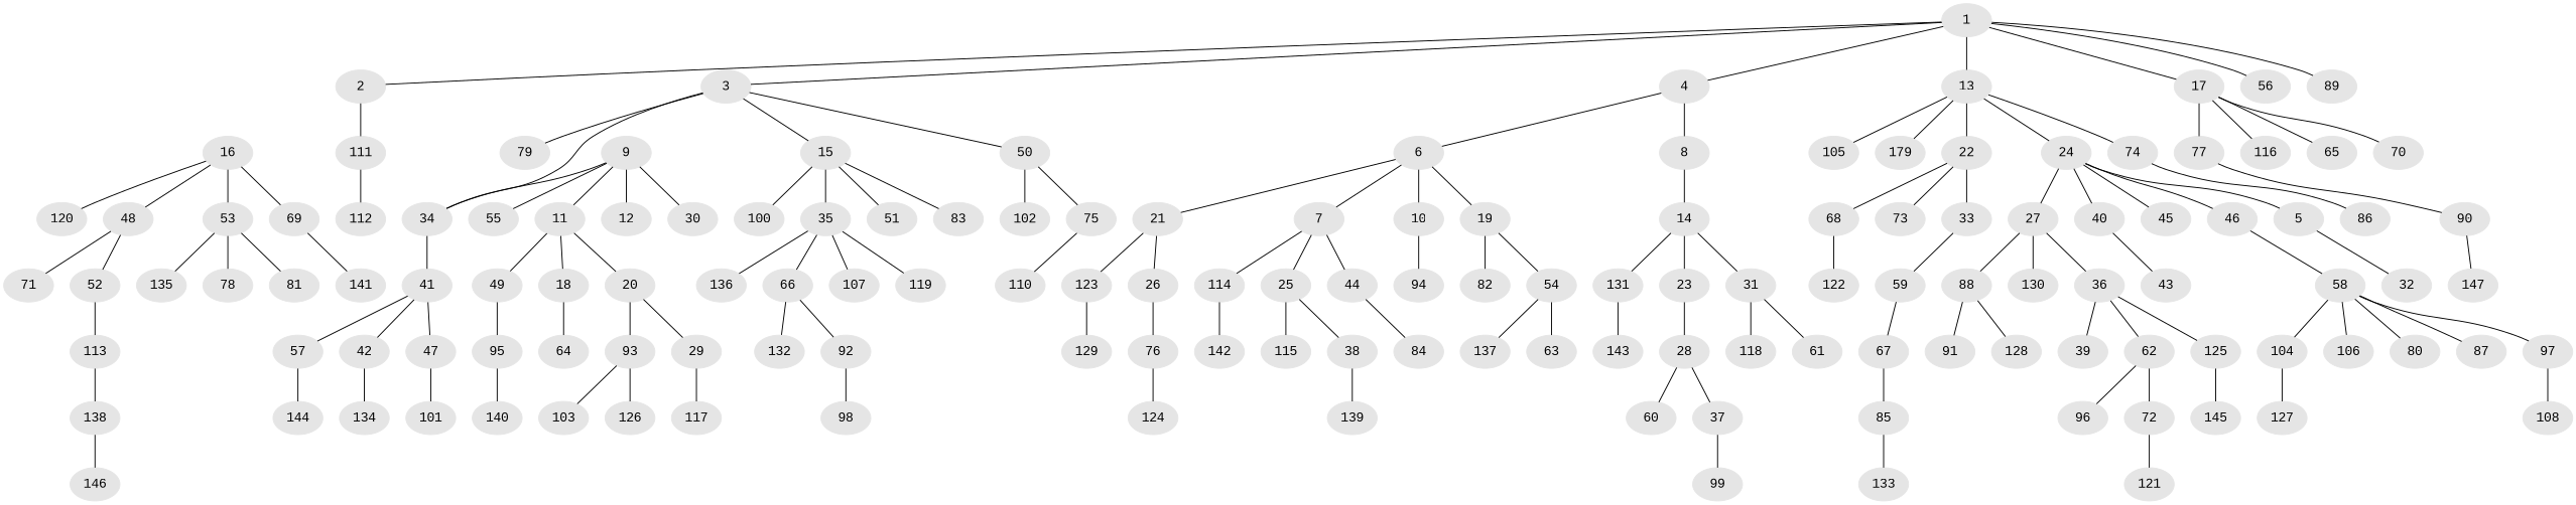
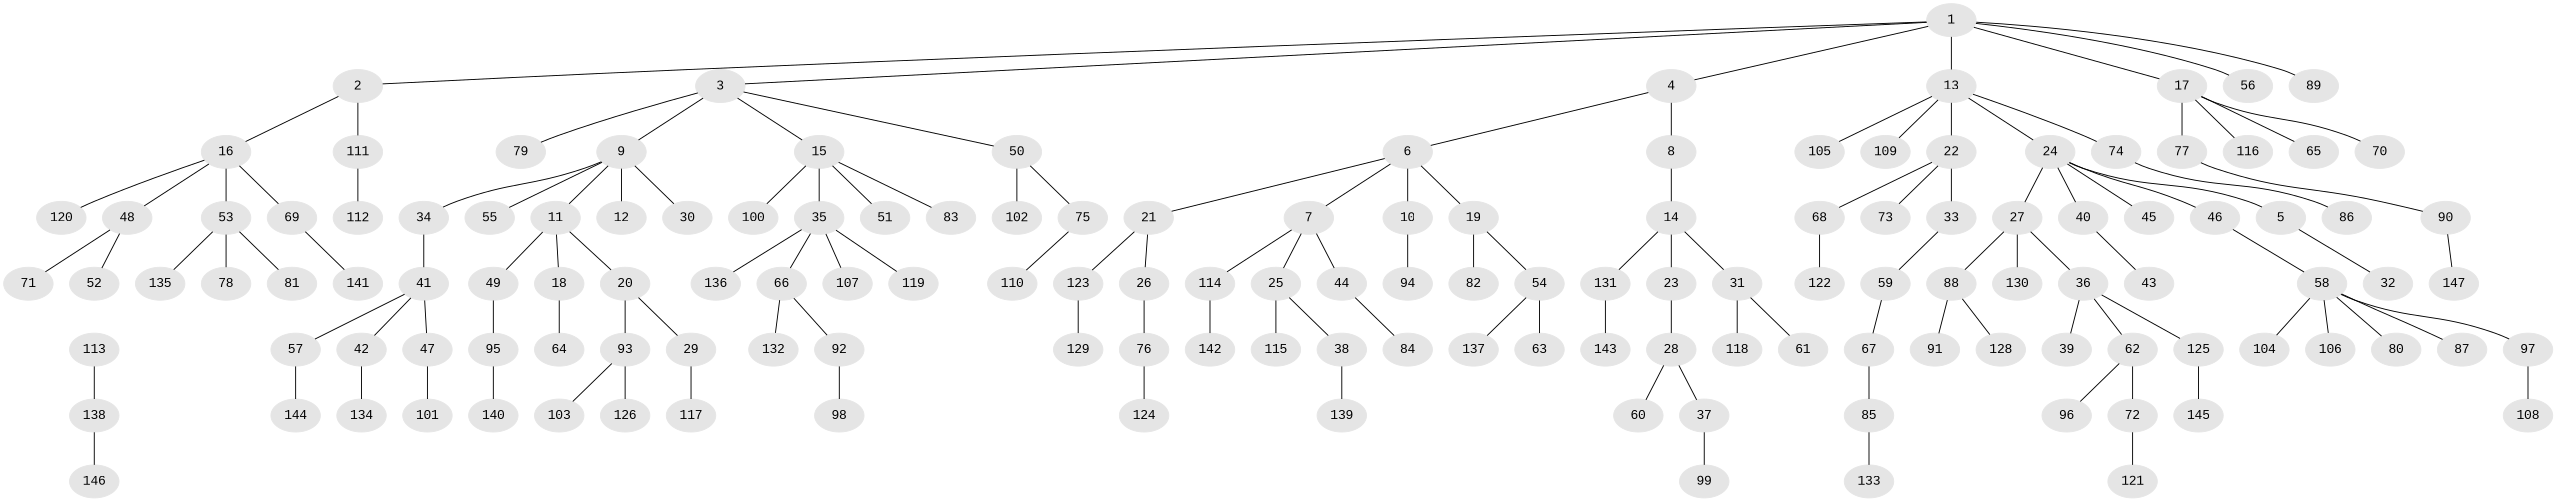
  graph {
    fontname="Liberation Mono"
    node [color=gray90 fontname="Liberation Mono" style=filled]
    edge [fontname="Liberation Mono"]
    1
    2
    3
    4
    13
    17
    56
    89
    16
    111
    9
    15
    50
    79
    6
    8
    5
    32
    22
    24
    74
    105
-   109 [label=179]
+   109
    65
    70
    77
    116
    48
    53
    69
    120
    112
    11
    12
    30
    34
    55
    35
    51
    83
    100
    75
    102
    7
    10
    19
    21
    14
    25
    44
    114
    94
    54
    82
    26
    123
    38
    115
    84
    142
    23
    31
    131
    18
    20
    49
    41
    64
    29
    93
    95
    33
    68
    73
    27
    40
    45
    46
    86
    28
    61
    118
    143
    66
    107
    119
    136
    52
    71
    78
    81
    135
    141
    90
    63
    137
    117
    103
    126
    76
    129
    59
    122
    37
    60
    36
    88
    130
    43
    58
    139
    124
    39
    62
    125
    91
    128
    99
    67
    42
    47
    57
    92
    132
    72
    96
    145
    134
    101
    144
    80
    87
    97
    104
    106
    113
    140
    110
    138
    108
-   127
    85
    121
    98
    133
    147
    146
    1 -- 2
    1 -- 3
    1 -- 4
    1 -- 13
    1 -- 17
    1 -- 56
    1 -- 89
+   2 -- 16
    2 -- 111
-   3 -- 34
+   3 -- 9
    3 -- 15
    3 -- 50
    3 -- 79
    4 -- 6
    4 -- 8
    13 -- 22
    13 -- 24
    13 -- 74
    13 -- 105
    13 -- 109
    17 -- 65
    17 -- 70
    17 -- 77
    17 -- 116
    16 -- 48
    16 -- 53
    16 -- 69
    16 -- 120
    111 -- 112
    9 -- 11
    9 -- 12
    9 -- 30
    9 -- 34
    9 -- 55
    15 -- 35
    15 -- 51
    15 -- 83
    15 -- 100
    50 -- 75
    50 -- 102
    6 -- 7
    6 -- 10
    6 -- 19
    6 -- 21
    8 -- 14
    5 -- 32
    22 -- 33
    22 -- 68
    22 -- 73
    24 -- 5
    24 -- 27
    24 -- 40
    24 -- 45
    24 -- 46
    74 -- 86
    77 -- 90
    48 -- 52
    48 -- 71
    53 -- 78
    53 -- 81
    53 -- 135
    69 -- 141
    11 -- 18
    11 -- 20
    11 -- 49
    34 -- 41
    35 -- 66
    35 -- 107
    35 -- 119
    35 -- 136
    75 -- 110
    7 -- 25
    7 -- 44
    7 -- 114
    10 -- 94
    19 -- 54
    19 -- 82
    21 -- 26
    21 -- 123
    14 -- 23
    14 -- 31
    14 -- 131
    25 -- 38
    25 -- 115
    44 -- 84
    114 -- 142
    54 -- 63
    54 -- 137
    26 -- 76
    123 -- 129
    38 -- 139
    23 -- 28
    31 -- 61
    31 -- 118
    131 -- 143
    18 -- 64
    20 -- 29
    20 -- 93
    49 -- 95
    41 -- 42
    41 -- 47
    41 -- 57
    29 -- 117
    93 -- 103
    93 -- 126
    95 -- 140
    33 -- 59
    68 -- 122
    27 -- 36
    27 -- 88
    27 -- 130
    40 -- 43
    46 -- 58
    28 -- 37
    28 -- 60
    66 -- 92
    66 -- 132
-   52 -- 113
    90 -- 147
    76 -- 124
    59 -- 67
    37 -- 99
    36 -- 39
    36 -- 62
    36 -- 125
    88 -- 91
    88 -- 128
    58 -- 80
    58 -- 87
    58 -- 97
    58 -- 104
    58 -- 106
    62 -- 72
    62 -- 96
    125 -- 145
    67 -- 85
    42 -- 134
    47 -- 101
    57 -- 144
    92 -- 98
    72 -- 121
    97 -- 108
-   104 -- 127
    113 -- 138
    138 -- 146
    85 -- 133
  }
